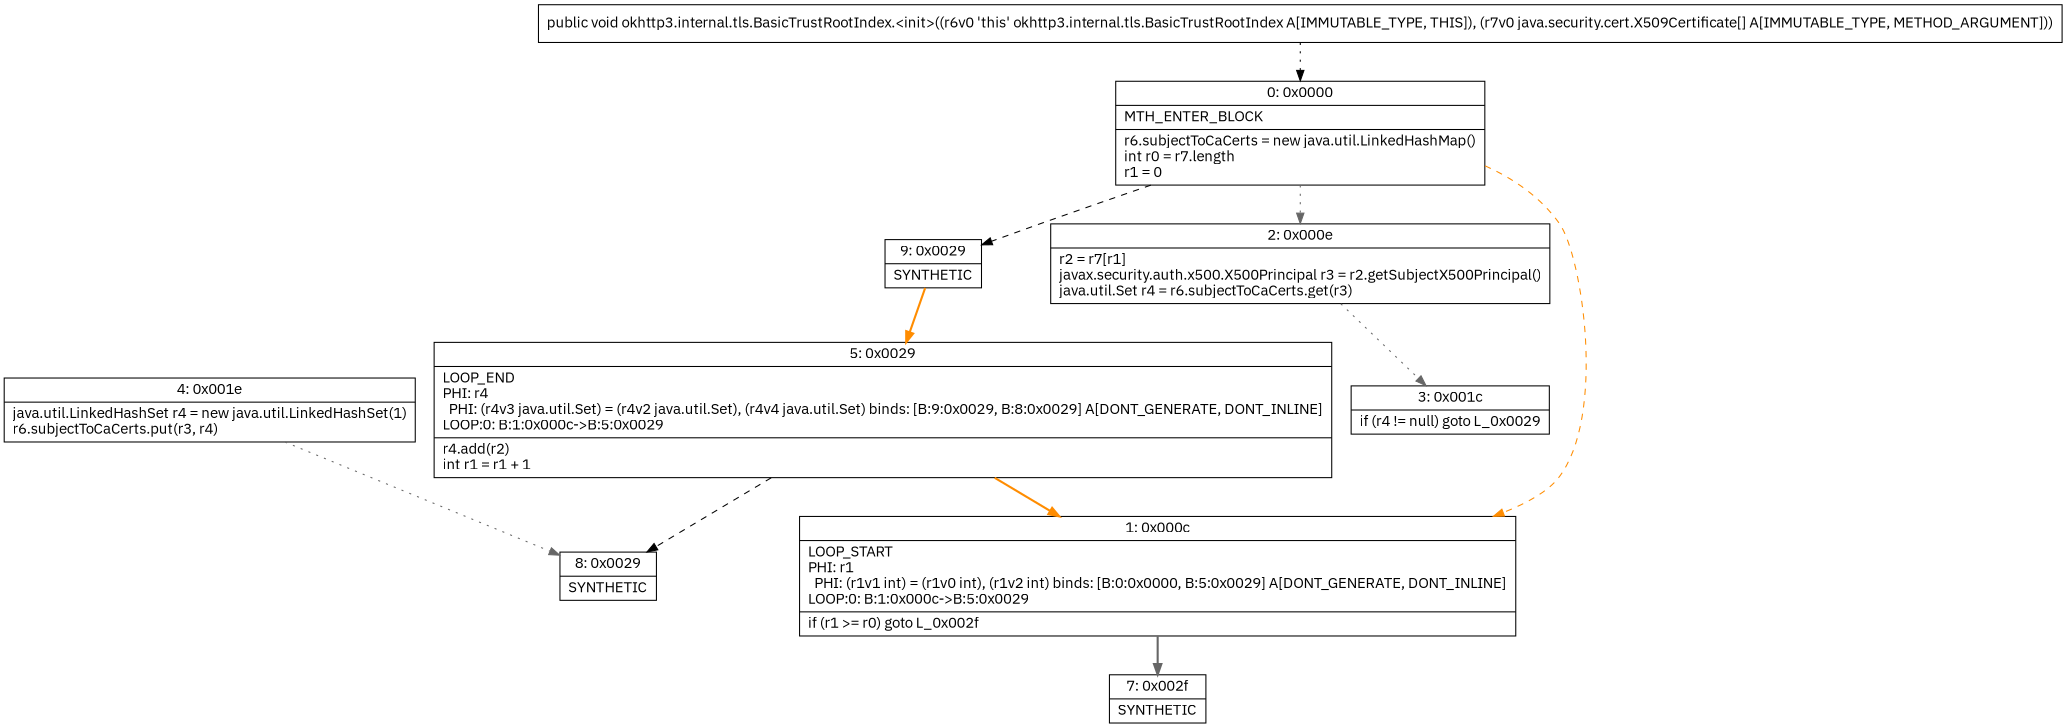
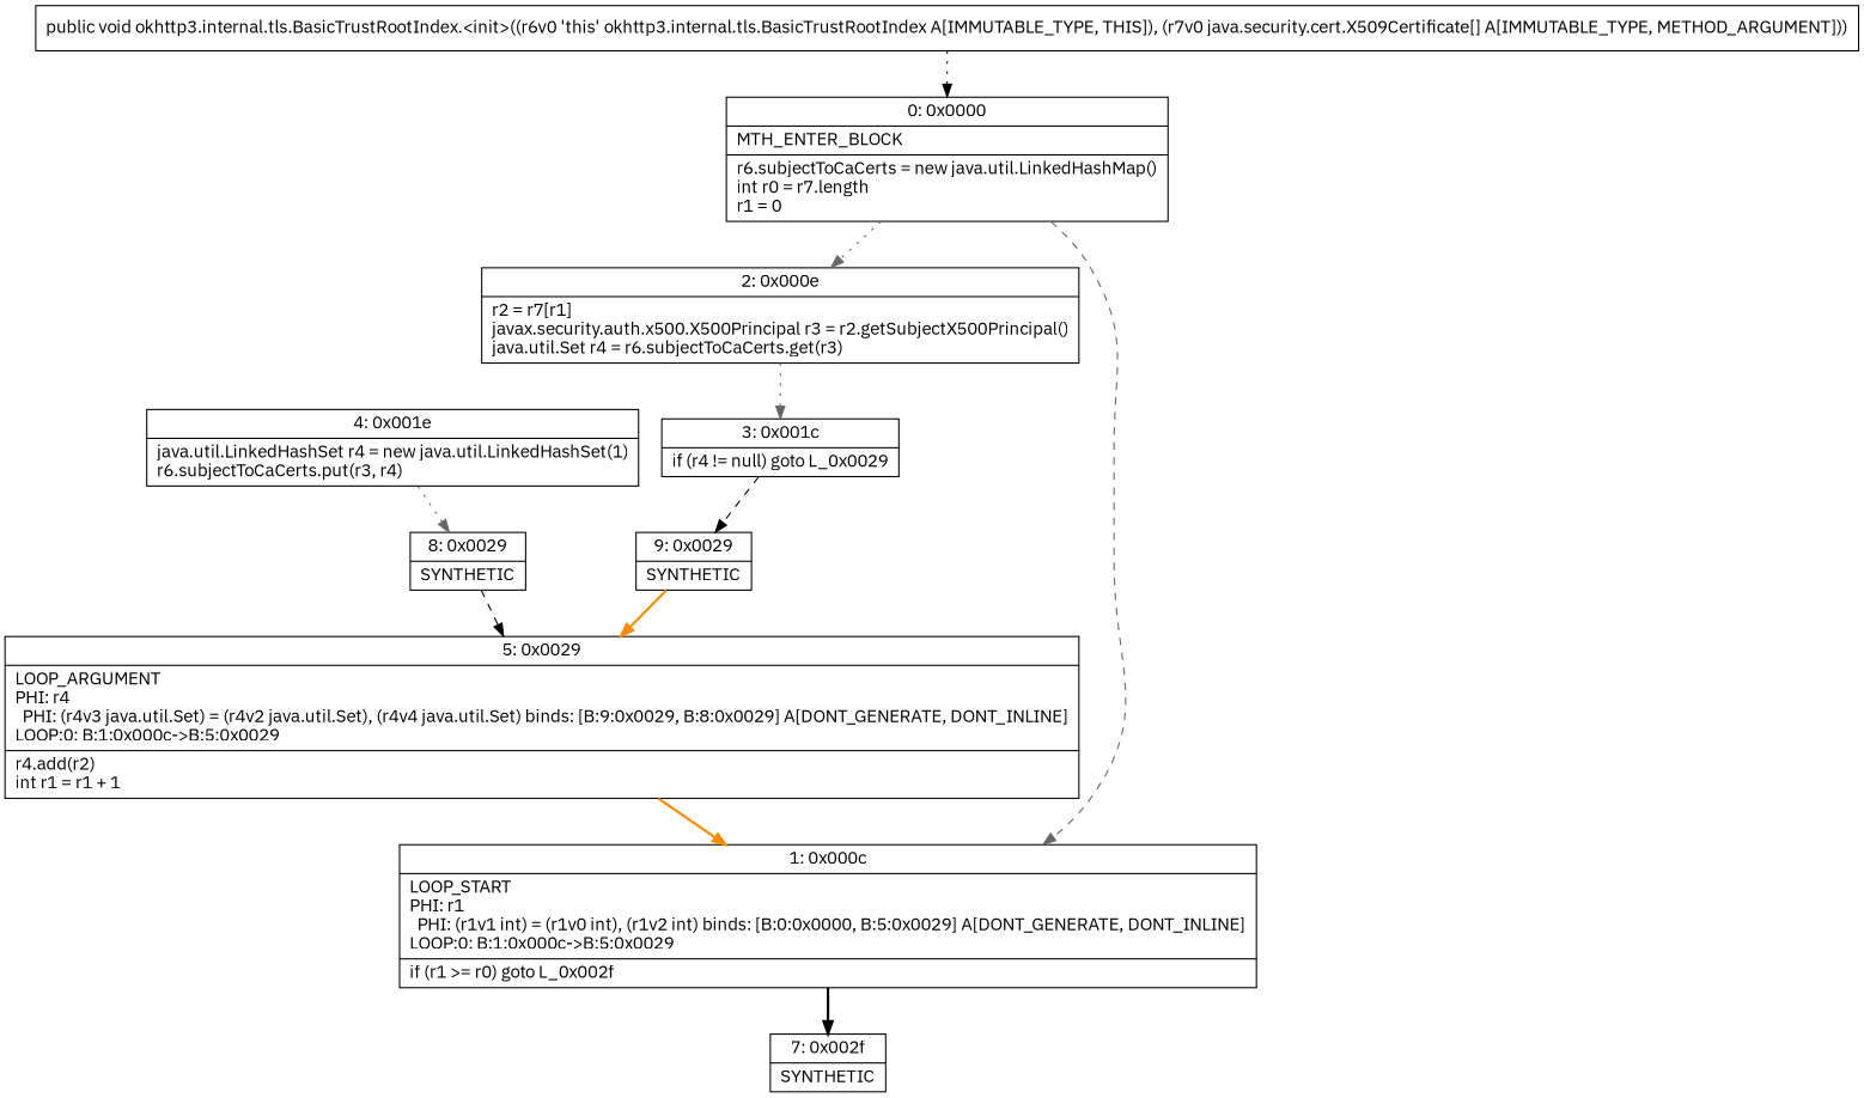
  digraph {
    fontname="IBM Plex Sans"
    node [fontname="IBM Plex Sans" shape=record]
    edge [color=gray40 fontname="IBM Plex Sans" style=dotted]
    n1 [label="{0\:\ 0x0000|MTH_ENTER_BLOCK\l|r6.subjectToCaCerts = new java.util.LinkedHashMap()\lint r0 = r7.length\lr1 = 0\l}"]
    n2 [label="{1\:\ 0x000c|LOOP_START\lPHI: r1 \l  PHI: (r1v1 int) = (r1v0 int), (r1v2 int) binds: [B:0:0x0000, B:5:0x0029] A[DONT_GENERATE, DONT_INLINE]\lLOOP:0: B:1:0x000c\-\>B:5:0x0029\l|if (r1 \>= r0) goto L_0x002f\l}"]
    n3 [label="{2\:\ 0x000e|r2 = r7[r1]\ljavax.security.auth.x500.X500Principal r3 = r2.getSubjectX500Principal()\ljava.util.Set r4 = r6.subjectToCaCerts.get(r3)\l}"]
    n4 [label="{7\:\ 0x002f|SYNTHETIC\l}"]
    n5 [label="{3\:\ 0x001c|if (r4 != null) goto L_0x0029\l}"]
    n6 [label="{9\:\ 0x0029|SYNTHETIC\l}"]
    n7 [label="{4\:\ 0x001e|java.util.LinkedHashSet r4 = new java.util.LinkedHashSet(1)\lr6.subjectToCaCerts.put(r3, r4)\l}"]
    n8 [label="{8\:\ 0x0029|SYNTHETIC\l}"]
-   n9 [label="{5\:\ 0x0029|LOOP_END\lPHI: r4 \l  PHI: (r4v3 java.util.Set) = (r4v2 java.util.Set), (r4v4 java.util.Set) binds: [B:9:0x0029, B:8:0x0029] A[DONT_GENERATE, DONT_INLINE]\lLOOP:0: B:1:0x000c\-\>B:5:0x0029\l|r4.add(r2)\lint r1 = r1 + 1\l}"]
+   n9 [label="{5\:\ 0x0029|LOOP_ARGUMENT\lPHI: r4 \l  PHI: (r4v3 java.util.Set) = (r4v2 java.util.Set), (r4v4 java.util.Set) binds: [B:9:0x0029, B:8:0x0029] A[DONT_GENERATE, DONT_INLINE]\lLOOP:0: B:1:0x000c\-\>B:5:0x0029\l|r4.add(r2)\lint r1 = r1 + 1\l}"]
    n10 [label="{public void okhttp3.internal.tls.BasicTrustRootIndex.\<init\>((r6v0 'this' okhttp3.internal.tls.BasicTrustRootIndex A[IMMUTABLE_TYPE, THIS]), (r7v0 java.security.cert.X509Certificate[] A[IMMUTABLE_TYPE, METHOD_ARGUMENT])) }"]
-   n1 -> n2 [color=darkorange style=dashed]
+   n1 -> n2 [style=dashed]
    n1 -> n3
-   n2 -> n4 [style=bold]
+   n2 -> n4 [color=black style=bold]
    n3 -> n5
-   n1 -> n6 [color=black style=dashed]
+   n5 -> n6 [color=black style=dashed]
    n6 -> n9 [color=darkorange style=bold]
    n7 -> n8
-   n9 -> n8 [color=black style=dashed]
+   n8 -> n9 [color=black style=dashed]
    n9 -> n2 [color=darkorange style=bold]
    n10 -> n1 [color=black]
  }
